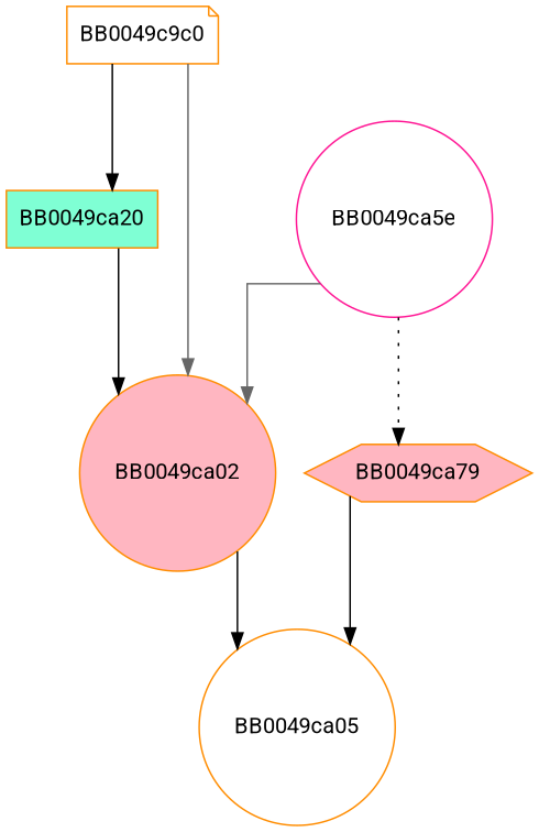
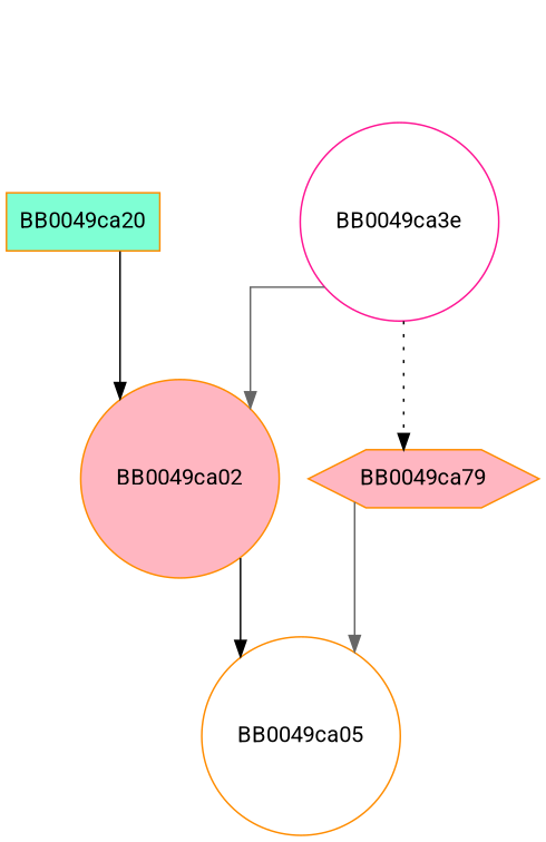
  digraph {
    fontname=Roboto
    splines=ortho
    node [color=darkorange fillcolor=white fontname=Roboto shape=circle style=filled]
    edge [color=black fontname=Roboto style=solid]
-   BB0049c9c0 [shape=note]
    BB0049ca20 [fillcolor=aquamarine shape=box]
    BB0049ca02 [fillcolor=lightpink]
    BB0049ca05
-   BB0049ca3e [color=deeppink label=BB0049ca5e]
+   BB0049ca3e [color=deeppink]
    BB0049ca79 [fillcolor=lightpink shape=hexagon]
-   BB0049c9c0 -> BB0049ca20
-   BB0049c9c0 -> BB0049ca02 [color=gray40]
    BB0049ca20 -> BB0049ca02
    BB0049ca02 -> BB0049ca05
    BB0049ca3e -> BB0049ca02 [color=gray40]
    BB0049ca3e -> BB0049ca79 [style=dotted]
-   BB0049ca79 -> BB0049ca05
+   BB0049ca79 -> BB0049ca05 [color=gray40]
  }
